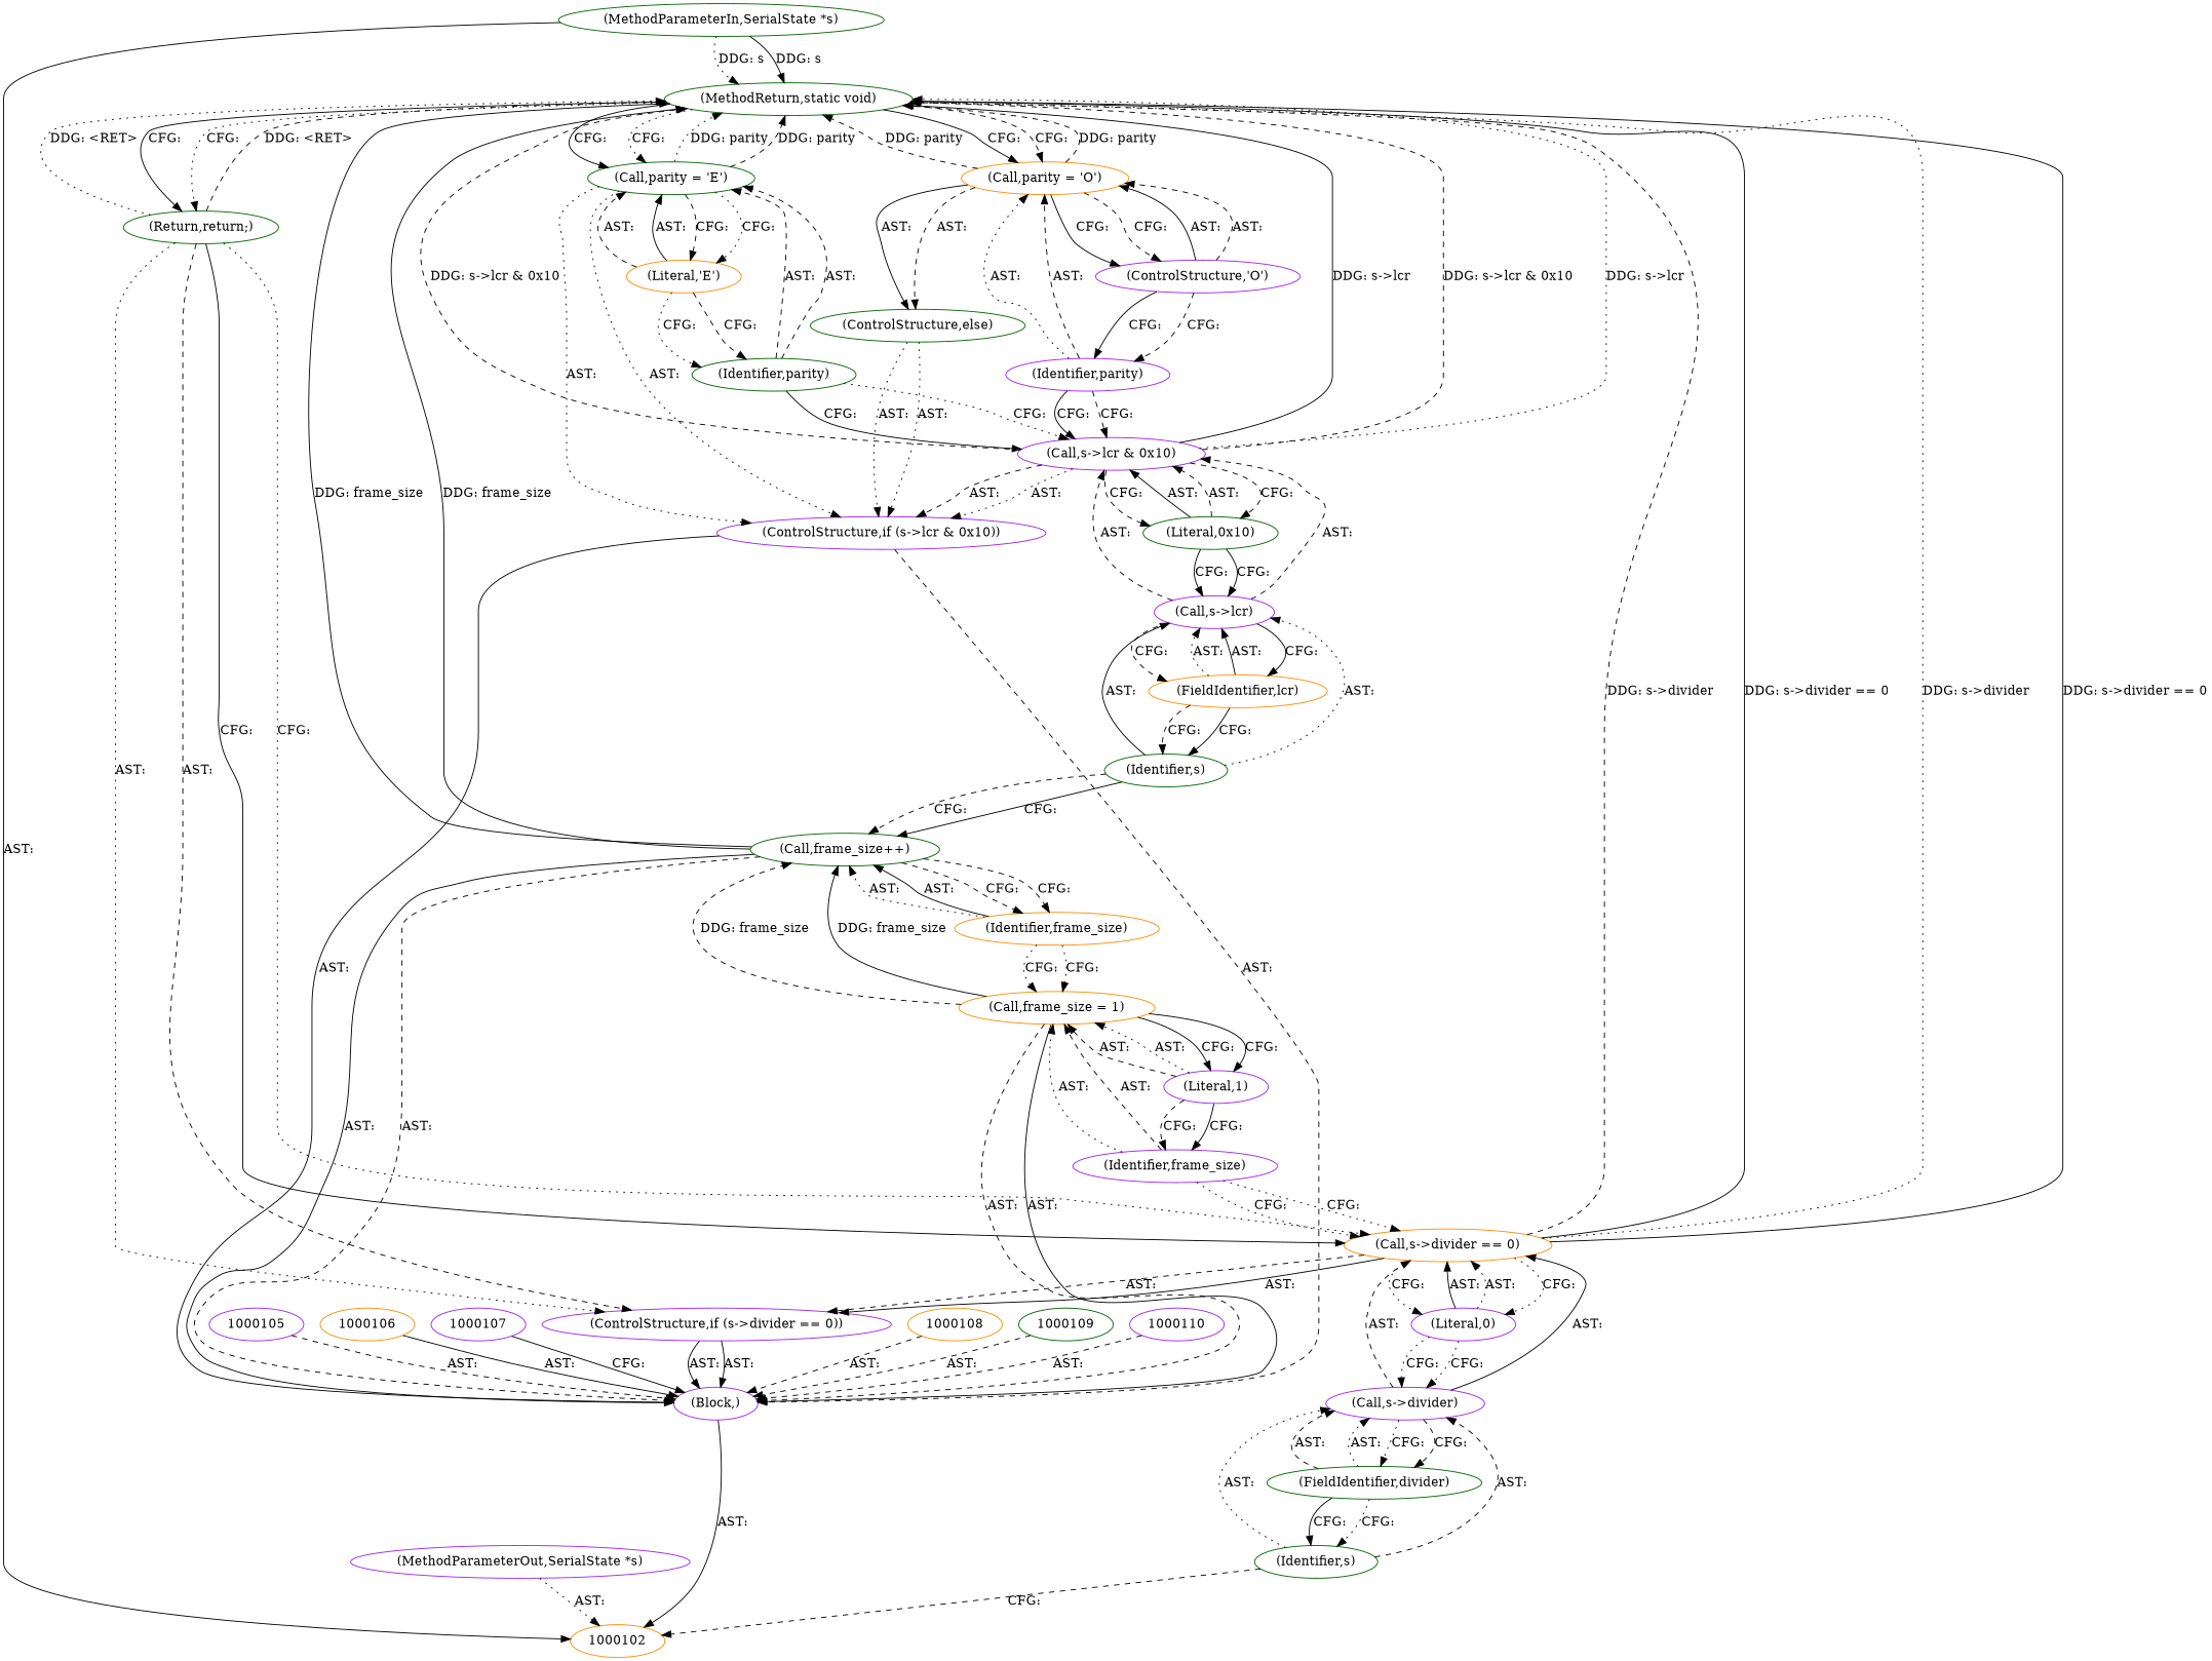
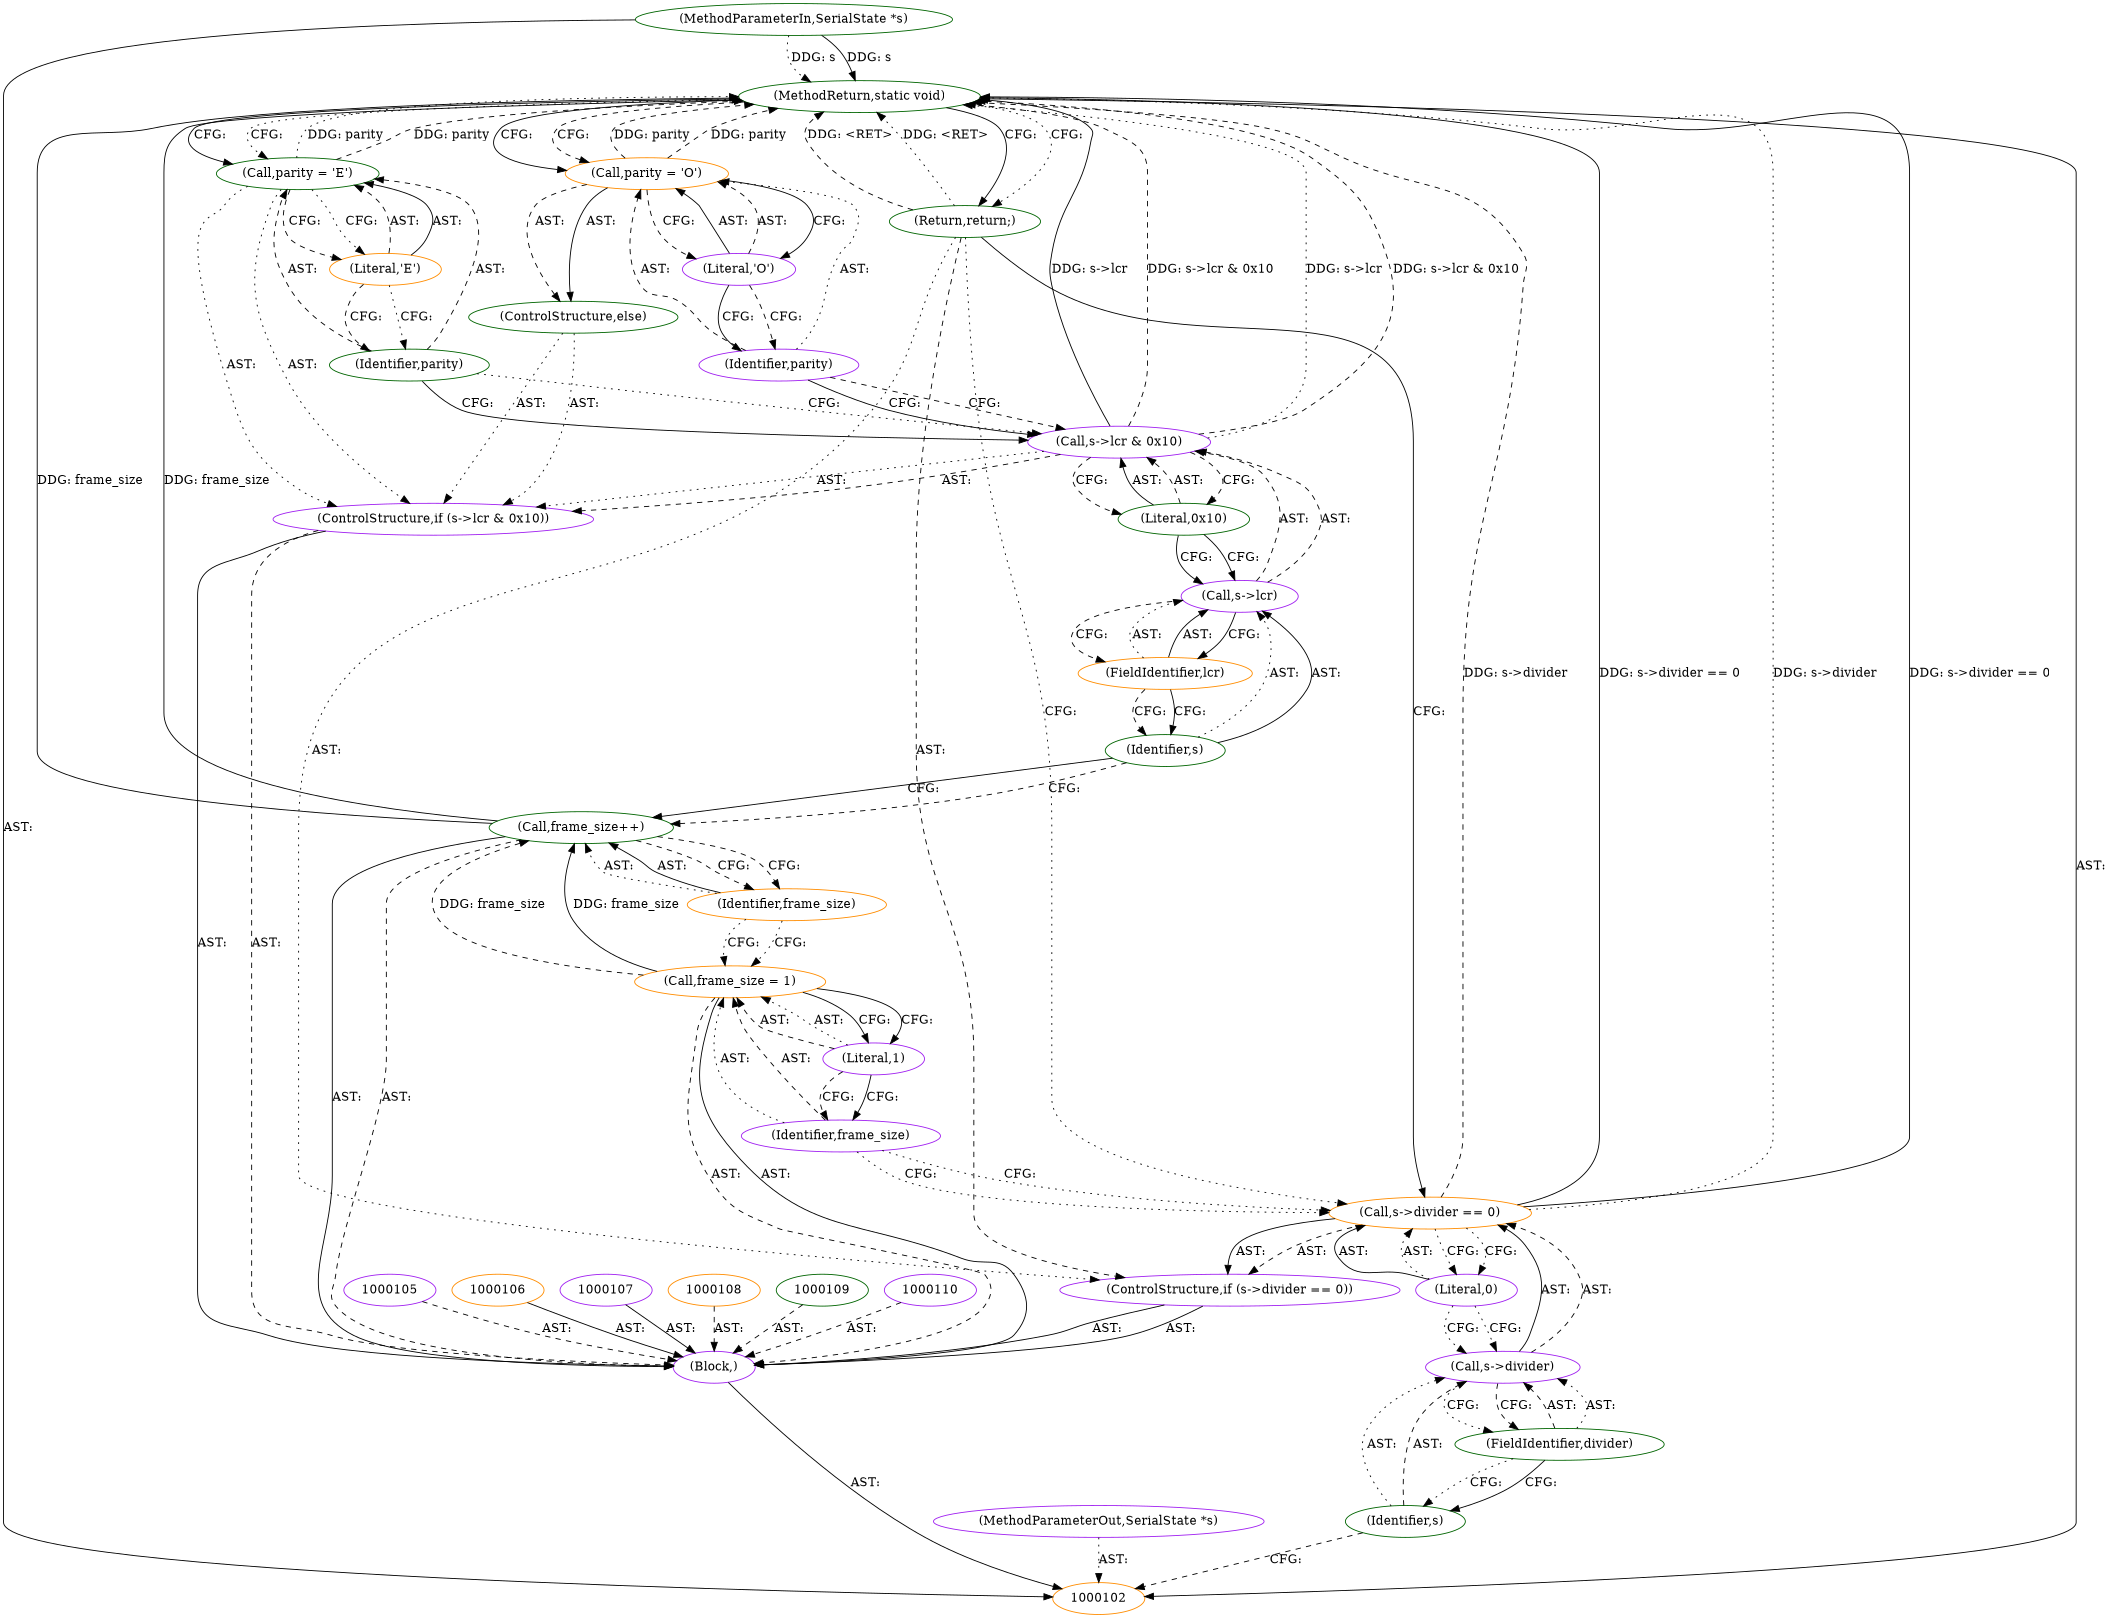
  digraph {
    node [color=purple]
    edge [style=dashed]
    n1 [color=darkgreen label="(MethodReturn,static void)"]
    n2 [color=darkgreen label="(Call,parity = 'E')"]
    n3 [color=darkorange label="(Call,parity = 'O')"]
    n4 [color=darkgreen label="(Return,return;)"]
    1000102 [color=darkorange]
    n6 [label="(ControlStructure,if (s->lcr & 0x10))"]
    n7 [color=darkorange label="(Literal,'E')"]
    n8 [color=darkgreen label="(ControlStructure,else)"]
-   n9 [label="(ControlStructure,'O')"]
+   n9 [label="(Literal,'O')"]
    n10 [color=darkorange label="(Call,s->divider == 0)"]
    n11 [label="(ControlStructure,if (s->divider == 0))"]
    n12 [color=darkgreen label="(MethodParameterIn,SerialState *s)"]
    n13 [label="(MethodParameterOut,SerialState *s)"]
    n14 [label="(Literal,1)"]
    n15 [color=darkorange label="(Call,frame_size = 1)"]
    n16 [label="(Identifier,frame_size)"]
    n17 [color=darkgreen label="(Call,frame_size++)"]
    n18 [label="(Block,)"]
    n19 [color=darkorange label="(Identifier,frame_size)"]
    n20 [label="(Literal,0)"]
    n21 [label="(Call,s->lcr & 0x10)"]
    n22 [color=darkgreen label="(Literal,0x10)"]
    n23 [label="(Call,s->lcr)"]
    n24 [color=darkorange label="(FieldIdentifier,lcr)"]
    n25 [color=darkgreen label="(Identifier,s)"]
    n26 [color=darkgreen label="(Identifier,parity)"]
    n27 [label="(Identifier,parity)"]
    n28 [color=darkgreen label="(FieldIdentifier,divider)"]
    n29 [label="(Call,s->divider)"]
    n30 [color=darkgreen label="(Identifier,s)"]
    1000105
    1000106 [color=darkorange]
    1000107
    1000108 [color=darkorange]
    1000109 [color=darkgreen]
    1000110
    n1 -> n2 [label="CFG: " style=solid]
    n1 -> n2 [label="CFG: " style=dotted]
    n1 -> n3 [label="CFG: " style=solid]
    n1 -> n3 [label="CFG: "]
    n1 -> n4 [label="CFG: " style=solid]
    n1 -> n4 [label="CFG: " style=dotted]
+   n1 -> 1000102 [label="AST: " style=solid]
    n2 -> n1 [label="DDG: parity" style=dotted]
    n2 -> n1 [label="DDG: parity"]
    n2 -> n6 [label="AST: " style=dotted]
    n2 -> n6 [label="AST: " style=dotted]
    n2 -> n7 [label="CFG: "]
    n2 -> n7 [label="CFG: " style=dotted]
    n3 -> n1 [label="DDG: parity"]
    n3 -> n1 [label="DDG: parity"]
    n3 -> n8 [label="AST: " style=solid]
    n3 -> n8 [label="AST: "]
    n3 -> n9 [label="CFG: " style=solid]
    n3 -> n9 [label="CFG: "]
    n4 -> n1 [label="DDG: <RET>"]
    n4 -> n1 [label="DDG: <RET>" style=dotted]
    n4 -> n10 [label="CFG: " style=dotted]
    n4 -> n10 [label="CFG: " style=solid]
    n4 -> n11 [label="AST: "]
    n4 -> n11 [label="AST: " style=dotted]
    n6 -> n18 [label="AST: "]
    n6 -> n18 [label="AST: " style=solid]
    n7 -> n2 [label="AST: "]
    n7 -> n2 [label="AST: " style=solid]
    n7 -> n26 [label="CFG: "]
    n7 -> n26 [label="CFG: " style=dotted]
    n8 -> n6 [label="AST: " style=dotted]
    n8 -> n6 [label="AST: " style=dotted]
    n9 -> n3 [label="AST: " style=solid]
    n9 -> n3 [label="AST: "]
    n9 -> n27 [label="CFG: " style=solid]
    n9 -> n27 [label="CFG: "]
    n10 -> n1 [label="DDG: s->divider"]
    n10 -> n1 [label="DDG: s->divider == 0" style=solid]
    n10 -> n1 [label="DDG: s->divider" style=dotted]
    n10 -> n1 [label="DDG: s->divider == 0" style=solid]
    n10 -> n11 [label="AST: "]
    n10 -> n11 [label="AST: " style=solid]
    n10 -> n20 [label="CFG: " style=dotted]
    n10 -> n20 [label="CFG: " style=dotted]
    n11 -> n18 [label="AST: " style=solid]
    n11 -> n18 [label="AST: " style=solid]
    n12 -> n1 [label="DDG: s" style=solid]
    n12 -> n1 [label="DDG: s" style=dotted]
    n12 -> 1000102 [label="AST: " style=solid]
    n13 -> 1000102 [label="AST: " style=dotted]
    n14 -> n15 [label="AST: "]
    n14 -> n15 [label="AST: " style=dotted]
    n14 -> n16 [label="CFG: " style=solid]
    n14 -> n16 [label="CFG: "]
    n15 -> n14 [label="CFG: " style=solid]
    n15 -> n14 [label="CFG: " style=solid]
    n15 -> n17 [label="DDG: frame_size"]
    n15 -> n17 [label="DDG: frame_size" style=solid]
    n15 -> n18 [label="AST: " style=solid]
    n15 -> n18 [label="AST: "]
    n16 -> n10 [label="CFG: " style=dotted]
    n16 -> n10 [label="CFG: " style=dotted]
    n16 -> n15 [label="AST: " style=dotted]
    n16 -> n15 [label="AST: "]
    n17 -> n1 [label="DDG: frame_size" style=solid]
    n17 -> n1 [label="DDG: frame_size" style=solid]
    n17 -> n18 [label="AST: "]
    n17 -> n18 [label="AST: " style=solid]
    n17 -> n19 [label="CFG: "]
    n17 -> n19 [label="CFG: "]
    n18 -> 1000102 [label="AST: " style=solid]
    n19 -> n15 [label="CFG: " style=dotted]
    n19 -> n15 [label="CFG: " style=dotted]
    n19 -> n17 [label="AST: " style=dotted]
    n19 -> n17 [label="AST: " style=solid]
    n20 -> n10 [label="AST: " style=solid]
    n20 -> n10 [label="AST: " style=dotted]
    n20 -> n29 [label="CFG: " style=dotted]
    n20 -> n29 [label="CFG: " style=dotted]
    n21 -> n1 [label="DDG: s->lcr" style=solid]
    n21 -> n1 [label="DDG: s->lcr & 0x10"]
    n21 -> n1 [label="DDG: s->lcr" style=dotted]
    n21 -> n1 [label="DDG: s->lcr & 0x10"]
    n21 -> n6 [label="AST: " style=dotted]
    n21 -> n6 [label="AST: "]
    n21 -> n22 [label="CFG: "]
    n21 -> n22 [label="CFG: "]
    n22 -> n21 [label="AST: " style=solid]
    n22 -> n21 [label="AST: "]
    n22 -> n23 [label="CFG: " style=solid]
    n22 -> n23 [label="CFG: " style=solid]
    n23 -> n21 [label="AST: "]
    n23 -> n21 [label="AST: "]
    n23 -> n24 [label="CFG: " style=solid]
    n23 -> n24 [label="CFG: "]
    n24 -> n23 [label="AST: " style=dotted]
    n24 -> n23 [label="AST: " style=solid]
    n24 -> n25 [label="CFG: " style=solid]
    n24 -> n25 [label="CFG: "]
    n25 -> n17 [label="CFG: "]
    n25 -> n17 [label="CFG: " style=solid]
    n25 -> n23 [label="AST: " style=dotted]
    n25 -> n23 [label="AST: " style=solid]
    n26 -> n2 [label="AST: "]
    n26 -> n2 [label="AST: "]
    n26 -> n21 [label="CFG: " style=solid]
    n26 -> n21 [label="CFG: " style=dotted]
    n27 -> n3 [label="AST: " style=dotted]
    n27 -> n3 [label="AST: "]
    n27 -> n21 [label="CFG: "]
    n27 -> n21 [label="CFG: " style=solid]
    n28 -> n29 [label="AST: "]
    n28 -> n29 [label="AST: " style=dotted]
    n28 -> n30 [label="CFG: " style=dotted]
    n28 -> n30 [label="CFG: " style=solid]
    n29 -> n10 [label="AST: " style=solid]
    n29 -> n10 [label="AST: "]
    n29 -> n28 [label="CFG: " style=dotted]
    n29 -> n28 [label="CFG: "]
    n30 -> 1000102 [label="CFG: "]
    n30 -> n29 [label="AST: "]
    n30 -> n29 [label="AST: " style=dotted]
    1000105 -> n18 [label="AST: "]
    1000106 -> n18 [label="AST: " style=solid]
-   1000107 -> n18 [label="CFG: " style=solid]
+   1000107 -> n18 [label="AST: " style=solid]
    1000108 -> n18 [label="AST: "]
    1000109 -> n18 [label="AST: "]
    1000110 -> n18 [label="AST: "]
  }
